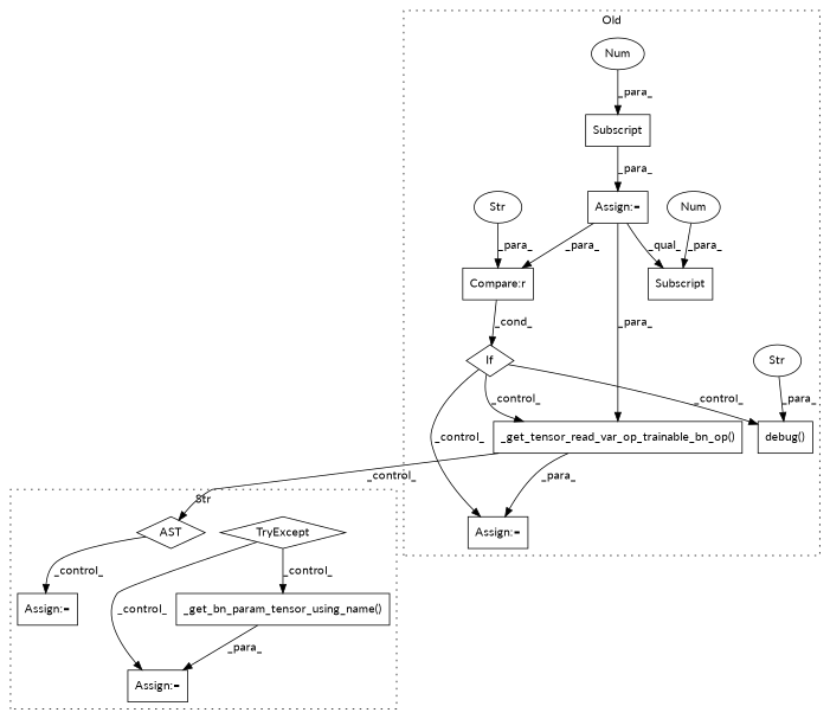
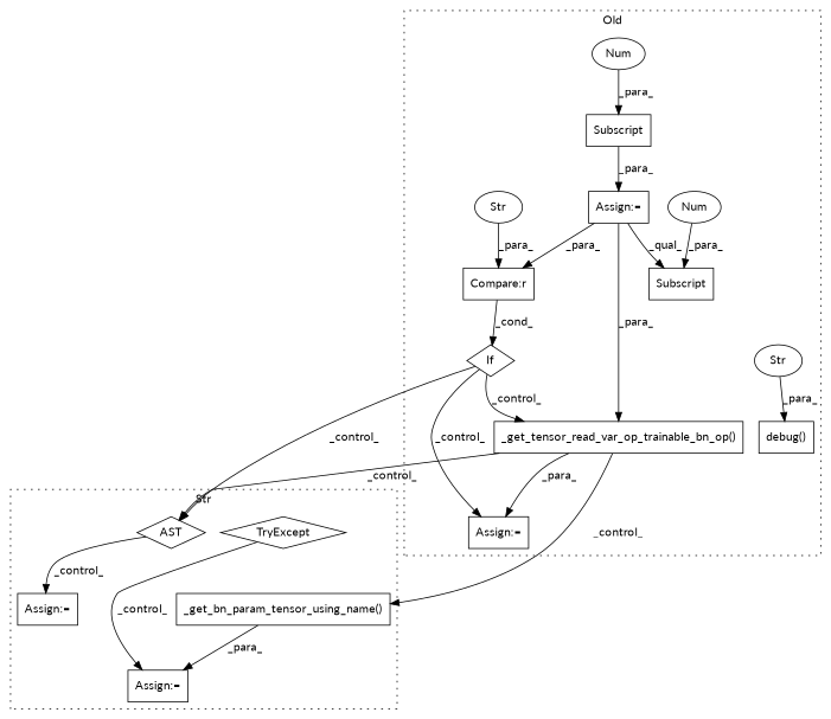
  digraph {
    fontname=Lato
    node [a=68 fontname=Lato l=3 shape=box]
    edge [fontname=Lato]
    n1 [a=96 label=If s=23069 shape=diamond]
    n2 [a=75 l="48,1" label="_get_tensor_read_var_op_trainable_bn_op()" s="24032,24103"]
    n3 [a=75 l="13,1" label="debug()" s="23128,23186"]
    n4 [a=66 l=45 label=Str s=23141 shape=ellipse]
    n5 [a=40 l=42 label="Compare:r" s=23072]
    n6 [a=66 l=7 label=Str s=23107 shape=ellipse]
    n7 [label="Assign:=" s=22953]
    n8 [a=63 l="36,0" label=Subscript s="23858,0"]
    n9 [a=76 l=1 label=Num s=23892 shape=ellipse]
    n10 [a=63 l="52,0" label=Subscript s="22956,0"]
    n11 [a=76 l=1 label=Num s=23006 shape=ellipse]
    n12 [label="Assign:=" s=24029]
    n13 [a=75 l="40,1" label="_get_bn_param_tensor_using_name()" s="26329,26496"]
    n14 [a=71 l=78 label=TryExcept s=26225 shape=diamond]
    n15 [a=2 l="7,0" label=AST s="26506,0" shape=diamond]
    n16 [label="Assign:=" s=26680]
    n17 [label="Assign:=" s=26326]
    subgraph cluster_1 {
      label=Old
      style=dotted
      n1
      n2
      n3
      n4
      n5
      n6
      n7
      n8
      n9
      n10
      n11
      n12
    }
    subgraph cluster_2 {
      label=Str
      style=dotted
      n13
      n14
      n15
      n16
      n17
    }
    n1 -> n2 [label=_control_]
-   n1 -> n3 [label=_control_]
+   n1 -> n15 [label=_control_]
    n1 -> n12 [label=_control_]
    n2 -> n12 [label=_para_]
    n2 -> n15 [label=_control_]
    n4 -> n3 [label=_para_]
    n5 -> n1 [label=_cond_]
    n6 -> n5 [label=_para_]
    n7 -> n2 [label=_para_]
    n7 -> n5 [label=_para_]
    n7 -> n8 [label=_qual_]
    n9 -> n8 [label=_para_]
    n10 -> n7 [label=_para_]
    n11 -> n10 [label=_para_]
    n13 -> n17 [label=_para_]
-   n14 -> n13 [label=_control_]
+   n2 -> n13 [label=_control_]
    n14 -> n17 [label=_control_]
    n15 -> n16 [label=_control_]
  }
